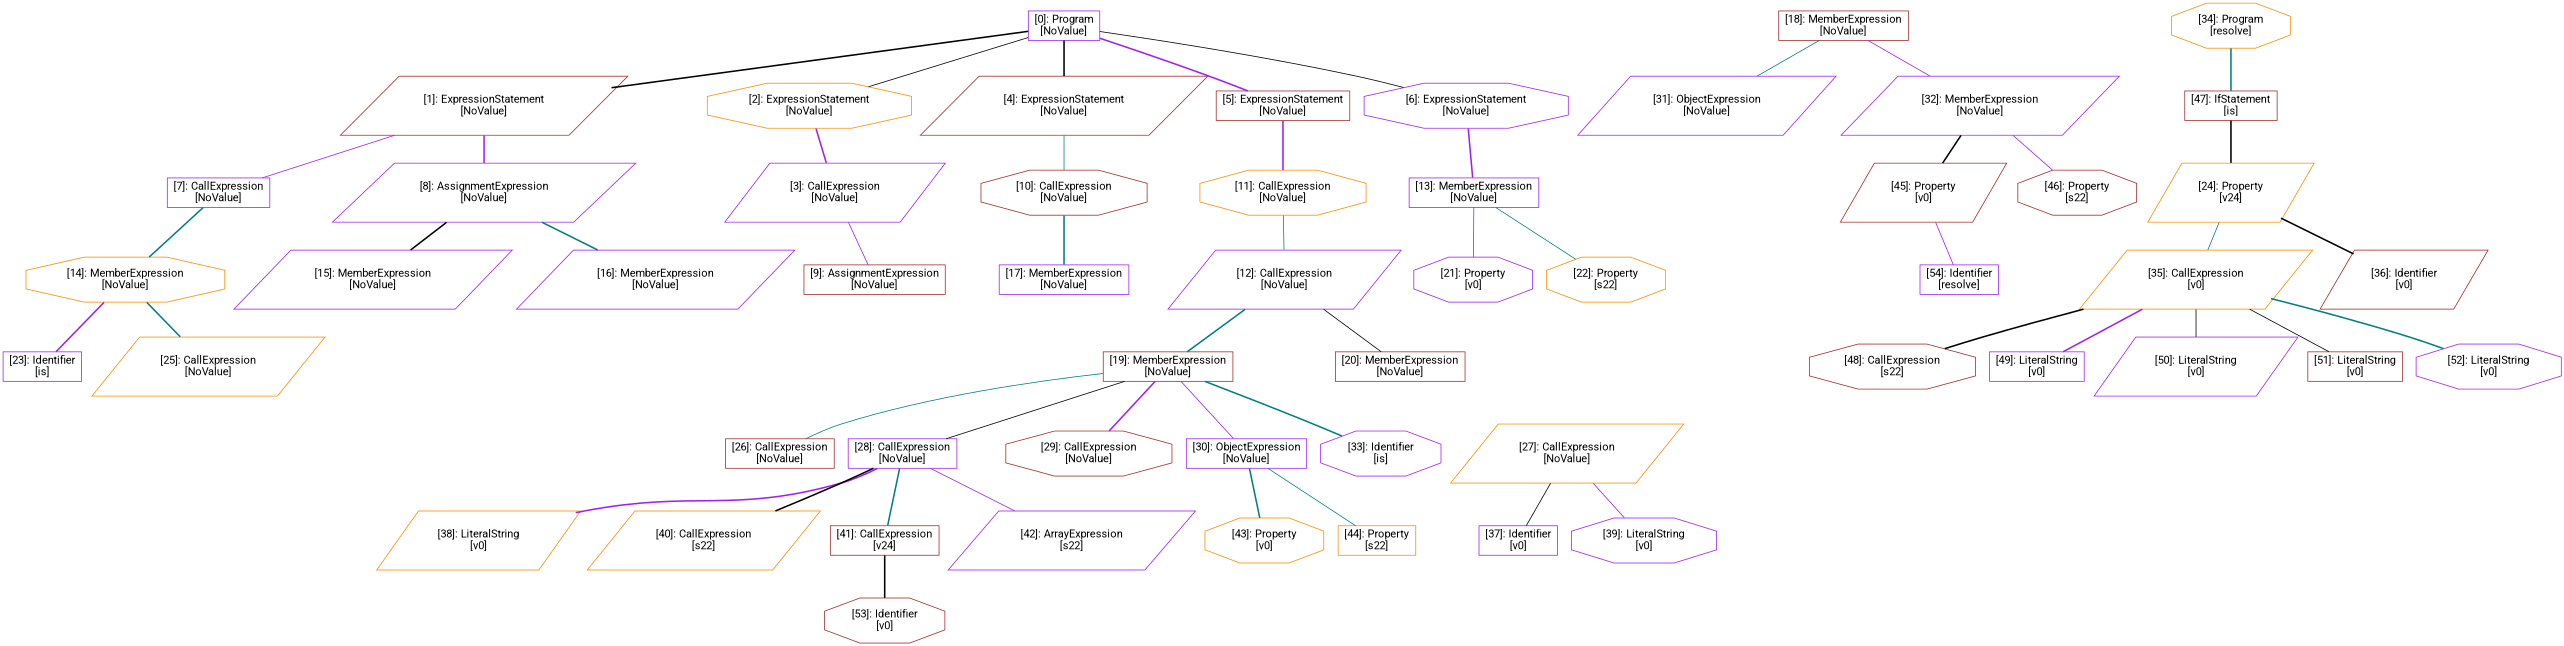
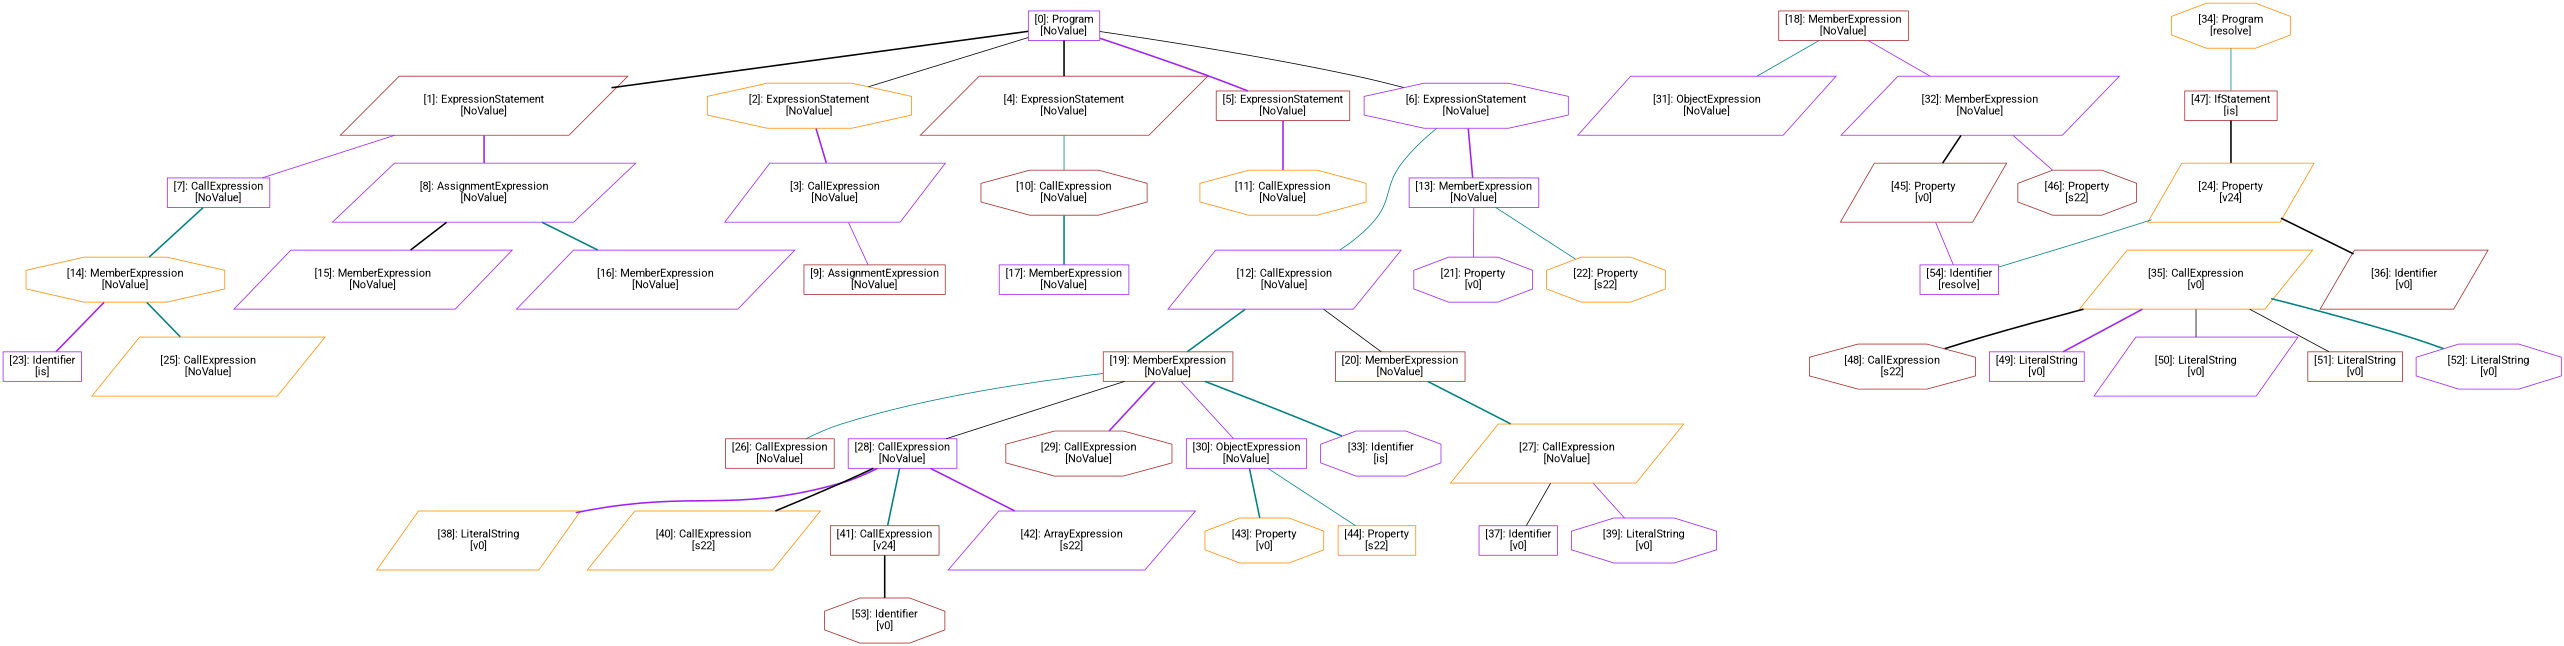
  graph {
    fontname=Roboto
    node [color=purple fontname=Roboto shape=box]
    edge [color=purple fontname=Roboto style=bold]
    n1 [label="[0]: Program\n[NoValue]"]
    n2 [color=brown label="[1]: ExpressionStatement\n[NoValue]" shape=parallelogram]
    n3 [color=darkorange label="[2]: ExpressionStatement\n[NoValue]" shape=octagon]
    n4 [color=brown label="[4]: ExpressionStatement\n[NoValue]" shape=parallelogram]
    n5 [color=brown label="[5]: ExpressionStatement\n[NoValue]"]
    n6 [label="[6]: ExpressionStatement\n[NoValue]" shape=octagon]
    n7 [label="[7]: CallExpression\n[NoValue]"]
    n8 [label="[8]: AssignmentExpression\n[NoValue]" shape=parallelogram]
    n9 [label="[3]: CallExpression\n[NoValue]" shape=parallelogram]
    n10 [color=brown label="[10]: CallExpression\n[NoValue]" shape=octagon]
    n11 [color=darkorange label="[11]: CallExpression\n[NoValue]" shape=octagon]
    n12 [label="[12]: CallExpression\n[NoValue]" shape=parallelogram]
    n13 [label="[13]: MemberExpression\n[NoValue]"]
    n14 [color=darkorange label="[14]: MemberExpression\n[NoValue]" shape=octagon]
    n15 [label="[15]: MemberExpression\n[NoValue]" shape=parallelogram]
    n16 [label="[16]: MemberExpression\n[NoValue]" shape=parallelogram]
    n17 [color=brown label="[9]: AssignmentExpression\n[NoValue]"]
    n18 [label="[17]: MemberExpression\n[NoValue]"]
    n19 [color=brown label="[19]: MemberExpression\n[NoValue]"]
    n20 [color=brown label="[20]: MemberExpression\n[NoValue]"]
    n21 [label="[21]: Property\n[v0]" shape=octagon]
    n22 [color=darkorange label="[22]: Property\n[s22]" shape=octagon]
    n23 [label="[23]: Identifier\n[is]"]
    n24 [color=darkorange label="[25]: CallExpression\n[NoValue]" shape=parallelogram]
    n25 [color=brown label="[18]: MemberExpression\n[NoValue]"]
    n26 [label="[31]: ObjectExpression\n[NoValue]" shape=parallelogram]
    n27 [label="[32]: MemberExpression\n[NoValue]" shape=parallelogram]
    n28 [color=brown label="[26]: CallExpression\n[NoValue]"]
    n29 [label="[28]: CallExpression\n[NoValue]"]
    n30 [color=brown label="[29]: CallExpression\n[NoValue]" shape=octagon]
    n31 [label="[30]: ObjectExpression\n[NoValue]"]
    n32 [label="[33]: Identifier\n[is]" shape=octagon]
    n33 [color=darkorange label="[27]: CallExpression\n[NoValue]" shape=parallelogram]
    n34 [color=darkorange label="[24]: Property\n[v24]" shape=parallelogram]
    n35 [color=darkorange label="[35]: CallExpression\n[v0]" shape=parallelogram]
    n36 [color=brown label="[36]: Identifier\n[v0]" shape=parallelogram]
    n37 [color=brown label="[45]: Property\n[v0]" shape=parallelogram]
    n38 [color=brown label="[46]: Property\n[s22]" shape=octagon]
    n39 [color=darkorange label="[38]: LiteralString\n[v0]" shape=parallelogram]
    n40 [color=darkorange label="[40]: CallExpression\n[s22]" shape=parallelogram]
    n41 [color=brown label="[41]: CallExpression\n[v24]"]
    n42 [label="[42]: ArrayExpression\n[s22]" shape=parallelogram]
    n43 [color=darkorange label="[43]: Property\n[v0]" shape=octagon]
    n44 [color=darkorange label="[44]: Property\n[s22]"]
    n45 [label="[37]: Identifier\n[v0]"]
    n46 [label="[39]: LiteralString\n[v0]" shape=octagon]
    n47 [color=brown label="[48]: CallExpression\n[s22]" shape=octagon]
    n48 [label="[49]: LiteralString\n[v0]"]
    n49 [label="[50]: LiteralString\n[v0]" shape=parallelogram]
    n50 [color=brown label="[51]: LiteralString\n[v0]"]
    n51 [label="[52]: LiteralString\n[v0]" shape=octagon]
    n52 [color=brown label="[53]: Identifier\n[v0]" shape=octagon]
    n53 [label="[54]: Identifier\n[resolve]"]
    n54 [color=darkorange label="[34]: Program\n[resolve]" shape=octagon]
    n55 [color=brown label="[47]: IfStatement\n[is]"]
    n1 -- n2 [color=black]
    n1 -- n3 [color=black style=solid]
    n1 -- n4 [color=black]
    n1 -- n5
    n1 -- n6 [color=black style=solid]
    n2 -- n7 [style=solid]
    n2 -- n8
    n3 -- n9
    n4 -- n10 [color=teal style=solid]
    n5 -- n11
-   n11 -- n12 [color=teal style=solid]
+   n6 -- n12 [color=teal style=solid]
    n6 -- n13
    n7 -- n14 [color=teal]
    n8 -- n15 [color=black]
    n8 -- n16 [color=teal]
    n9 -- n17 [style=solid]
    n10 -- n18 [color=teal]
    n12 -- n19 [color=teal]
    n12 -- n20 [color=black style=solid]
    n13 -- n21 [style=solid]
    n13 -- n22 [color=teal style=solid]
    n14 -- n23
    n14 -- n24 [color=teal]
    n19 -- n28 [color=teal style=solid]
    n19 -- n29 [color=black style=solid]
    n19 -- n30
    n19 -- n31 [style=solid]
    n19 -- n32 [color=teal]
+   n20 -- n33 [color=teal]
    n25 -- n26 [color=teal style=solid]
    n25 -- n27 [style=solid]
    n27 -- n37 [color=black]
    n27 -- n38 [style=solid]
    n29 -- n39
    n29 -- n40 [color=black]
    n29 -- n41 [color=teal]
-   n29 -- n42 [style=solid]
+   n29 -- n42
    n31 -- n43 [color=teal]
    n31 -- n44 [color=teal style=solid]
    n33 -- n45 [color=black style=solid]
    n33 -- n46 [style=solid]
-   n34 -- n35 [color=teal style=solid]
+   n34 -- n53 [color=teal style=solid]
    n34 -- n36 [color=black]
    n35 -- n47 [color=black]
    n35 -- n48
    n35 -- n49 [color=black style=solid]
    n35 -- n50 [color=black style=solid]
    n35 -- n51 [color=teal]
    n37 -- n53 [style=solid]
    n41 -- n52 [color=black]
-   n54 -- n55 [color=teal]
+   n54 -- n55 [color=teal style=solid]
    n55 -- n34 [color=black]
  }
